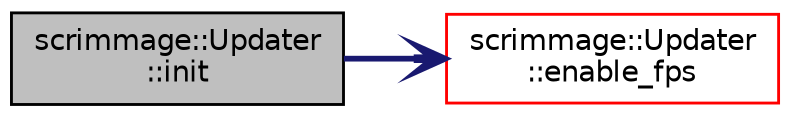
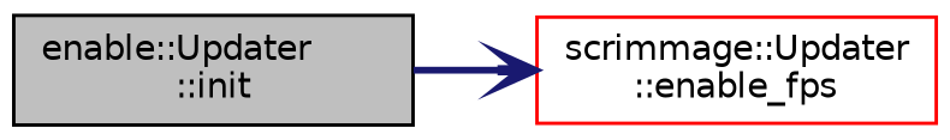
  digraph {
    rankdir=LR
    node [fontname=Helvetica fontsize=10 shape=record style=filled]
-   n1 [color=black fillcolor=grey75 fontcolor=black height=0.2 label="scrimmage::Updater\l::init" width=0.4]
+   n1 [color=black fillcolor=grey75 fontcolor=black height=0.2 label="enable::Updater\l::init" width=0.4]
    n2 [color=red fillcolor=white height=0.2 label="scrimmage::Updater\l::enable_fps" width=0.4]
    n1 -> n2 [color=midnightblue fontname=Helvetica fontsize=10 labelfontname=Helvetica labelfontsize=10 style=bold arrowhead=vee]
  }
